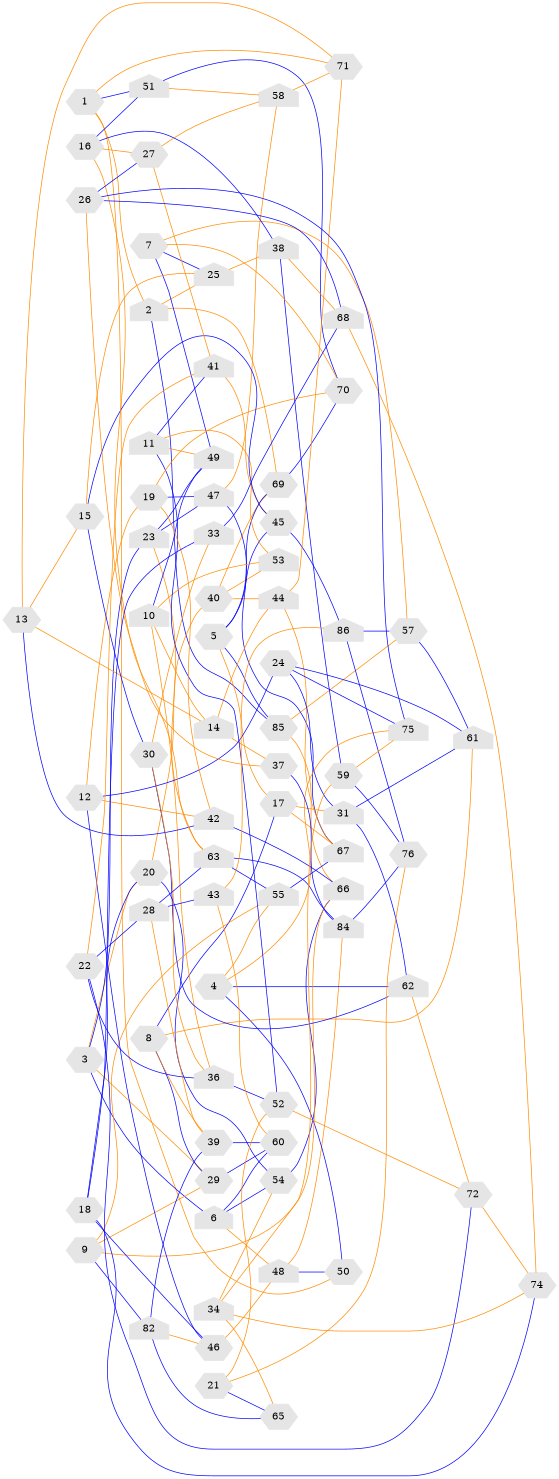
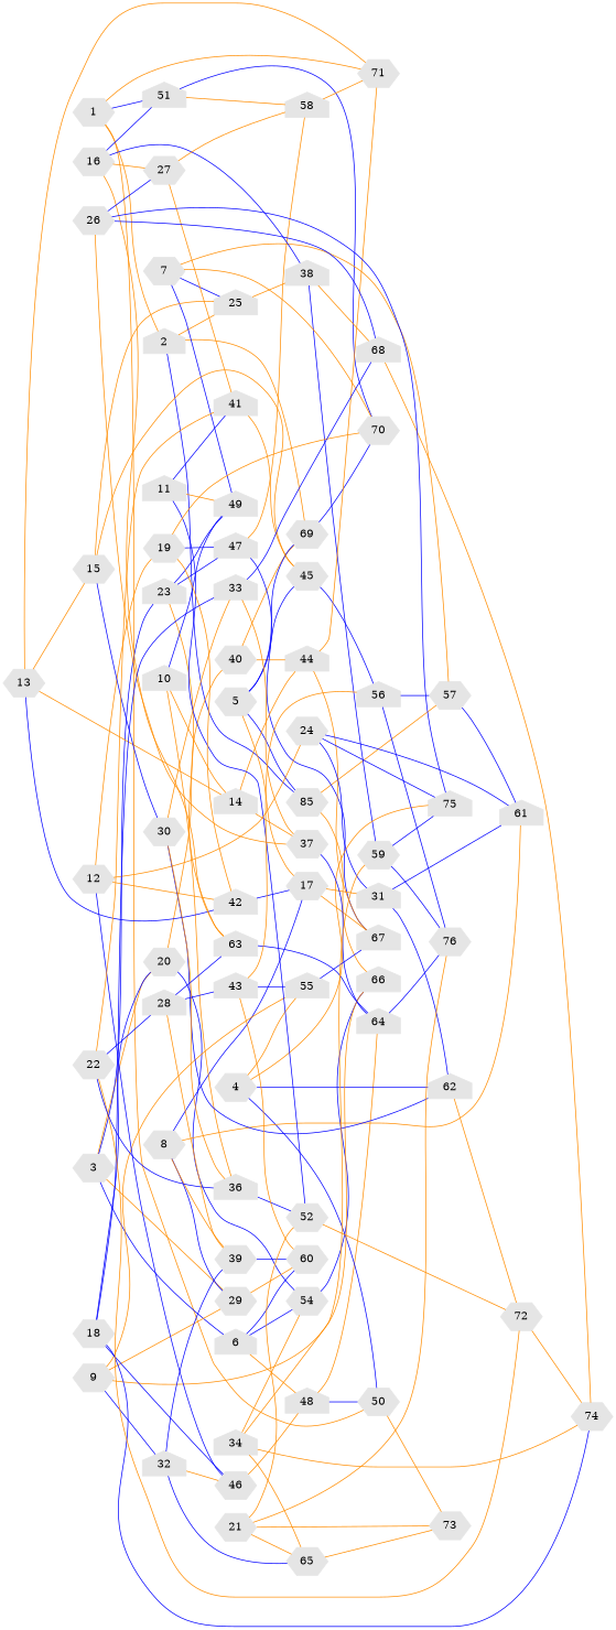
  graph {
    rankdir=LR
    node [color=gray90 shape=hexagon style=filled]
    edge [color=darkorange]
    2 [shape=house]
    1
    50
    51 [shape=house]
    71
    25 [shape=house]
    n7 [label=85]
    69
+   73
    70
    58 [shape=house]
    38 [shape=house]
    57
    66 [shape=house]
    6 [shape=house]
    3
    20
    23 [shape=house]
    29
    48 [shape=house]
    54
    60
    40
    49 [shape=house]
    63 [shape=house]
    47 [shape=house]
    4
    55 [shape=house]
    62 [shape=house]
    75 [shape=house]
    67 [shape=house]
    72
    5
    17
    45
    31 [shape=house]
-   56 [shape=house label=86]
-   64 [shape=house label=84]
+   56 [shape=house]
+   64 [shape=house]
    7
    61 [shape=house]
    8
    39
    9
-   32 [shape=house label=82]
+   32 [shape=house]
    46
    65
    10 [shape=house]
    14 [shape=house]
    36 [shape=house]
-   53 [shape=house]
    37
    44 [shape=house]
    52
    11 [shape=house]
    41 [shape=house]
    12
    19
    24
    42 [shape=house]
    13
    15
    30
    33 [shape=house]
    16
    27
    68 [shape=house]
    59
    18
    74
    21
    76
    22
    28 [shape=house]
    43 [shape=house]
    26
    34 [shape=house]
    2 -- 25
    2 -- n7 [color=blue]
    2 -- 69
    1 -- 2
    1 -- 50
    1 -- 51 [color=blue]
    1 -- 71
+   50 -- 73
    51 -- 70 [color=blue]
    51 -- 58
    25 -- 38
    n7 -- 57
    n7 -- 66
    69 -- 70 [color=blue]
    58 -- 71
    38 -- 68
    38 -- 59 [color=blue]
    57 -- 61 [color=blue]
    6 -- 48
    6 -- 54 [color=blue]
    6 -- 60 [color=blue]
    3 -- 6 [color=blue]
    3 -- 20
    3 -- 23 [color=blue]
    3 -- 29
    20 -- 54 [color=blue]
    20 -- 40
    23 -- 49 [color=blue]
    23 -- 63
    23 -- 47 [color=blue]
-   29 -- 60 [color=blue]
+   29 -- 60
    48 -- 50 [color=blue]
    48 -- 64
    54 -- 66 [color=blue]
    40 -- 69
-   40 -- 53
    40 -- 44
    63 -- 64 [color=blue]
    47 -- 58
    47 -- 67 [color=blue]
    4 -- 50 [color=blue]
    4 -- 55
    4 -- 62 [color=blue]
    4 -- 75
    55 -- 67 [color=blue]
    62 -- 72
    72 -- 74
    5 -- n7 [color=blue]
    5 -- 69 [color=blue]
    5 -- 17
    5 -- 45 [color=blue]
    17 -- 67
    17 -- 31
    45 -- 56 [color=blue]
    31 -- 62 [color=blue]
    31 -- 61 [color=blue]
    56 -- 57 [color=blue]
    56 -- 76 [color=blue]
    64 -- 76 [color=blue]
    7 -- 25 [color=blue]
    7 -- 70
    7 -- 57
    7 -- 49 [color=blue]
    8 -- 29 [color=blue]
    8 -- 17 [color=blue]
    8 -- 61
    8 -- 39
    39 -- 60 [color=blue]
    9 -- 66
    9 -- 29
    9 -- 55
    9 -- 32 [color=blue]
    32 -- 39 [color=blue]
    32 -- 46
    32 -- 65 [color=blue]
    46 -- 48
+   65 -- 73
    10 -- 49 [color=blue]
    10 -- 14
    10 -- 36
-   10 -- 53
    14 -- 37
    14 -- 44
    36 -- 52 [color=blue]
    37 -- 64 [color=blue]
    44 -- 71
    44 -- 67
    52 -- 72
    11 -- 49
-   11 -- 53
    11 -- 52 [color=blue]
    11 -- 41 [color=blue]
    41 -- 45
    12 -- 46 [color=blue]
    12 -- 19
-   12 -- 24 [color=blue]
+   12 -- 24
    12 -- 42
    19 -- 70
    19 -- 47 [color=blue]
    19 -- 42
    24 -- 75 [color=blue]
    24 -- 31 [color=blue]
    24 -- 61 [color=blue]
-   42 -- 66 [color=blue]
+   42 -- 17 [color=blue]
    13 -- 71
    13 -- 14
    13 -- 42 [color=blue]
    13 -- 15
    15 -- 25
-   15 -- 45 [color=blue]
+   15 -- 45
    15 -- 30 [color=blue]
    30 -- 62 [color=blue]
    30 -- 36
    30 -- 33
+   33 -- 37
    33 -- 68 [color=blue]
    16 -- 51 [color=blue]
    16 -- 38 [color=blue]
    16 -- 63
    16 -- 27
    27 -- 58
    27 -- 41
    68 -- 74
-   59 -- 75
+   59 -- 75 [color=blue]
    59 -- 76 [color=blue]
    18 -- 20 [color=blue]
    18 -- 46 [color=blue]
    18 -- 33 [color=blue]
    18 -- 74 [color=blue]
-   21 -- 65 [color=blue]
+   21 -- 73
+   21 -- 65
    21 -- 52
    21 -- 76
-   22 -- 72 [color=blue]
+   22 -- 72
    22 -- 36 [color=blue]
    22 -- 41
    22 -- 28 [color=blue]
    28 -- 63 [color=blue]
    28 -- 39
    28 -- 43 [color=blue]
    43 -- 60
-   63 -- 55 [color=blue]
+   43 -- 55 [color=blue]
    43 -- 56
    26 -- 75 [color=blue]
    26 -- 37
    26 -- 27 [color=blue]
    26 -- 68 [color=blue]
    34 -- 54
    34 -- 65
    34 -- 59
    34 -- 74
  }
